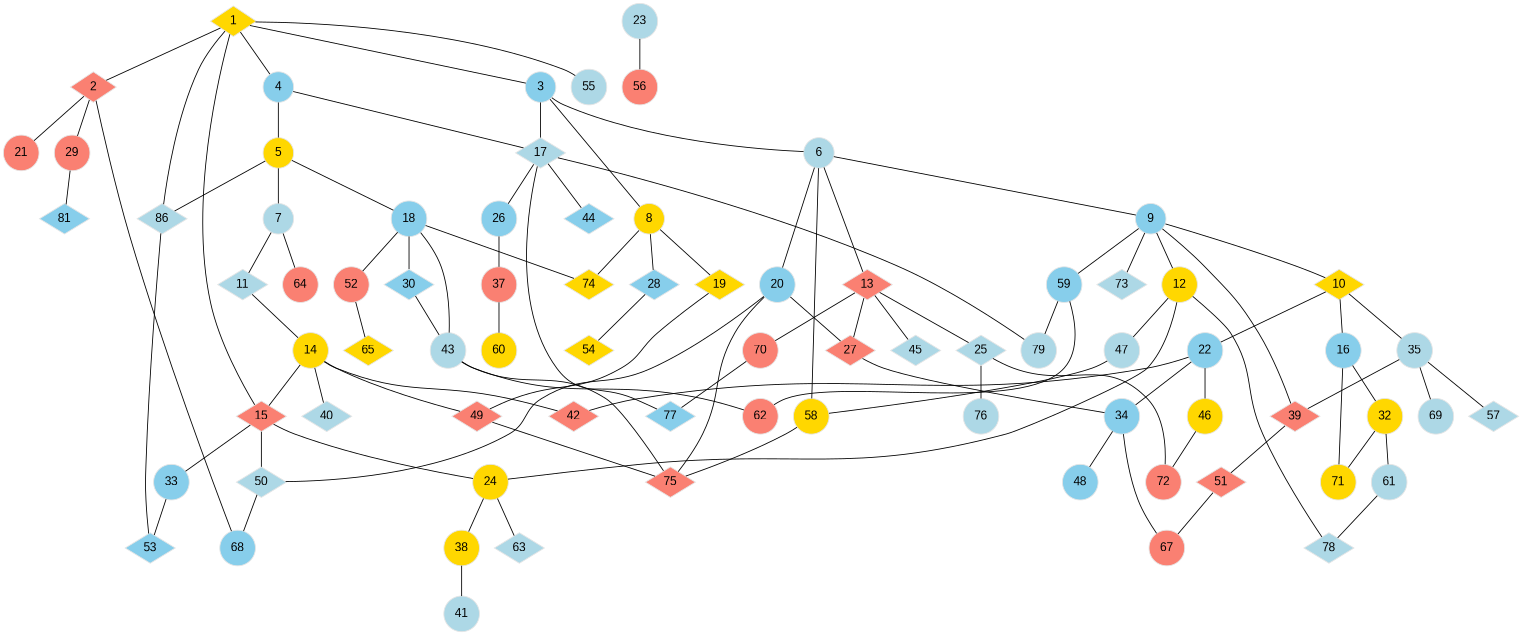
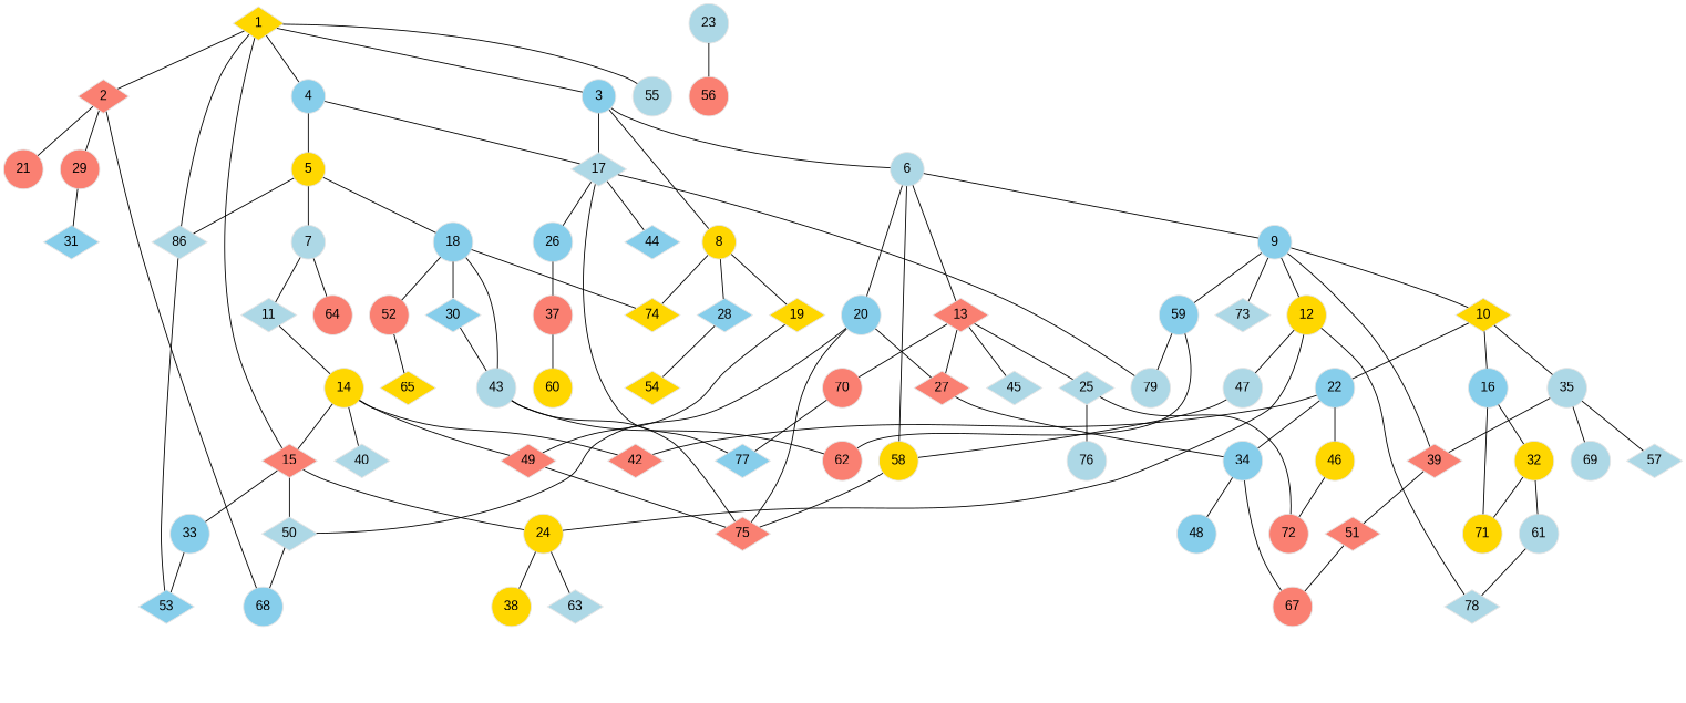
  graph {
    fontname="Liberation Sans"
    node [color=gray90 fillcolor=lightblue fontname="Liberation Sans" shape=circle style=filled]
    edge [fontname="Liberation Sans"]
    1 [fillcolor=gold shape=diamond]
    2 [fillcolor=salmon shape=diamond]
    3 [fillcolor=skyblue]
    4 [fillcolor=skyblue]
    15 [fillcolor=salmon shape=diamond]
    n6 [label=86 shape=diamond]
    55
    21 [fillcolor=salmon]
    29 [fillcolor=salmon]
    68 [fillcolor=skyblue]
    6
    8 [fillcolor=gold]
    17 [shape=diamond]
    5 [fillcolor=gold]
    24 [fillcolor=gold]
    33 [fillcolor=skyblue]
    50 [shape=diamond]
    53 [fillcolor=skyblue shape=diamond]
-   31 [fillcolor=skyblue shape=diamond label=81]
+   31 [fillcolor=skyblue shape=diamond]
    9 [fillcolor=skyblue]
    13 [fillcolor=salmon shape=diamond]
    20 [fillcolor=skyblue]
    58 [fillcolor=gold]
    19 [fillcolor=gold shape=diamond]
    28 [fillcolor=skyblue shape=diamond]
    74 [fillcolor=gold shape=diamond]
    26 [fillcolor=skyblue]
    44 [fillcolor=skyblue shape=diamond]
    77 [fillcolor=skyblue shape=diamond]
    79
    7
    18 [fillcolor=skyblue]
    11 [shape=diamond]
    64 [fillcolor=salmon]
    30 [fillcolor=skyblue shape=diamond]
    43
    52 [fillcolor=salmon]
    10 [fillcolor=gold shape=diamond]
    12 [fillcolor=gold]
    39 [fillcolor=salmon shape=diamond]
    59 [fillcolor=skyblue]
    73 [shape=diamond]
    25 [shape=diamond]
    27 [fillcolor=salmon shape=diamond]
    45 [shape=diamond]
    70 [fillcolor=salmon]
    75 [fillcolor=salmon shape=diamond]
    14 [fillcolor=gold]
    49 [fillcolor=salmon shape=diamond]
    54 [fillcolor=gold shape=diamond]
    16 [fillcolor=skyblue]
    22 [fillcolor=skyblue]
    35
    47
    78 [shape=diamond]
    51 [fillcolor=salmon shape=diamond]
    62 [fillcolor=salmon]
    32 [fillcolor=gold]
    71 [fillcolor=gold]
    42 [fillcolor=salmon shape=diamond]
    34 [fillcolor=skyblue]
    46 [fillcolor=gold]
    57 [shape=diamond]
    69
    40 [shape=diamond]
    38 [fillcolor=gold]
    63 [shape=diamond]
    72 [fillcolor=salmon]
    76
    56 [fillcolor=salmon]
    23
    61
    37 [fillcolor=salmon]
    65 [fillcolor=gold shape=diamond]
    48 [fillcolor=skyblue]
    67 [fillcolor=salmon]
-   41
    60 [fillcolor=gold]
    1 -- 2
    1 -- 3
    1 -- 4
    1 -- 15
    1 -- n6
    1 -- 55
    2 -- 21
    2 -- 29
    2 -- 68
    3 -- 6
    3 -- 8
    3 -- 17
    4 -- 17
    4 -- 5
    15 -- 24
    15 -- 33
    15 -- 50
    n6 -- 53
    29 -- 31
    6 -- 9
    6 -- 13
    6 -- 20
    6 -- 58
    8 -- 19
    8 -- 28
    8 -- 74
    17 -- 26
    17 -- 44
    17 -- 77
    17 -- 79
    5 -- n6
    5 -- 7
    5 -- 18
    24 -- 38
    24 -- 63
    33 -- 53
    50 -- 68
    9 -- 10
    9 -- 12
    9 -- 39
    9 -- 59
    9 -- 73
    13 -- 25
    13 -- 27
    13 -- 45
    13 -- 70
    20 -- 50
    20 -- 27
    20 -- 75
    58 -- 75
    19 -- 49
    28 -- 54
    26 -- 37
    7 -- 11
    7 -- 64
    18 -- 74
    18 -- 30
    18 -- 43
    18 -- 52
    11 -- 14
    30 -- 43
    43 -- 75
    43 -- 62
    52 -- 65
    10 -- 16
    10 -- 22
    10 -- 35
    12 -- 24
    12 -- 47
    12 -- 78
    39 -- 51
    59 -- 79
    59 -- 62
    25 -- 72
    25 -- 76
    27 -- 34
    70 -- 77
    14 -- 15
    14 -- 49
    14 -- 42
    14 -- 40
    49 -- 75
    16 -- 32
    16 -- 71
    22 -- 42
    22 -- 34
    22 -- 46
    35 -- 39
    35 -- 57
    35 -- 69
    47 -- 58
    51 -- 67
    32 -- 71
    32 -- 61
    34 -- 48
    34 -- 67
    46 -- 72
-   38 -- 41
    23 -- 56
    61 -- 78
    37 -- 60
  }
